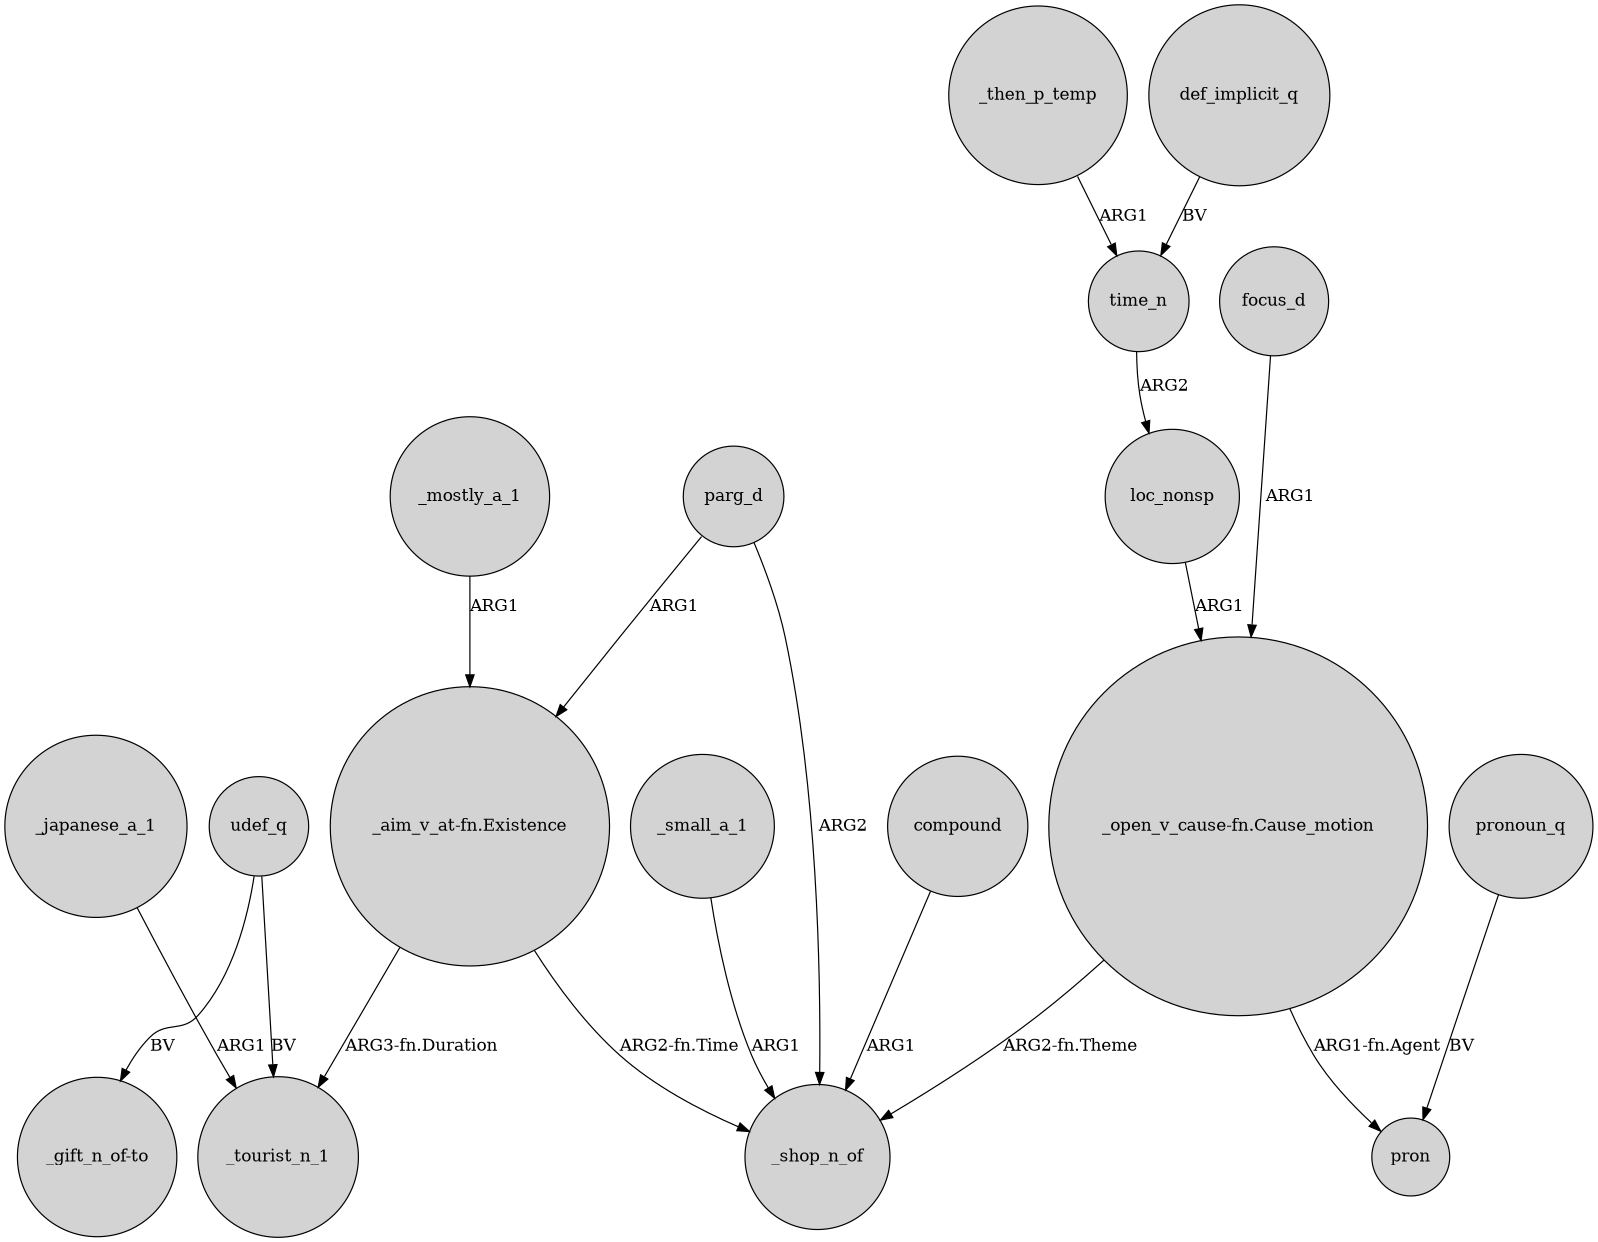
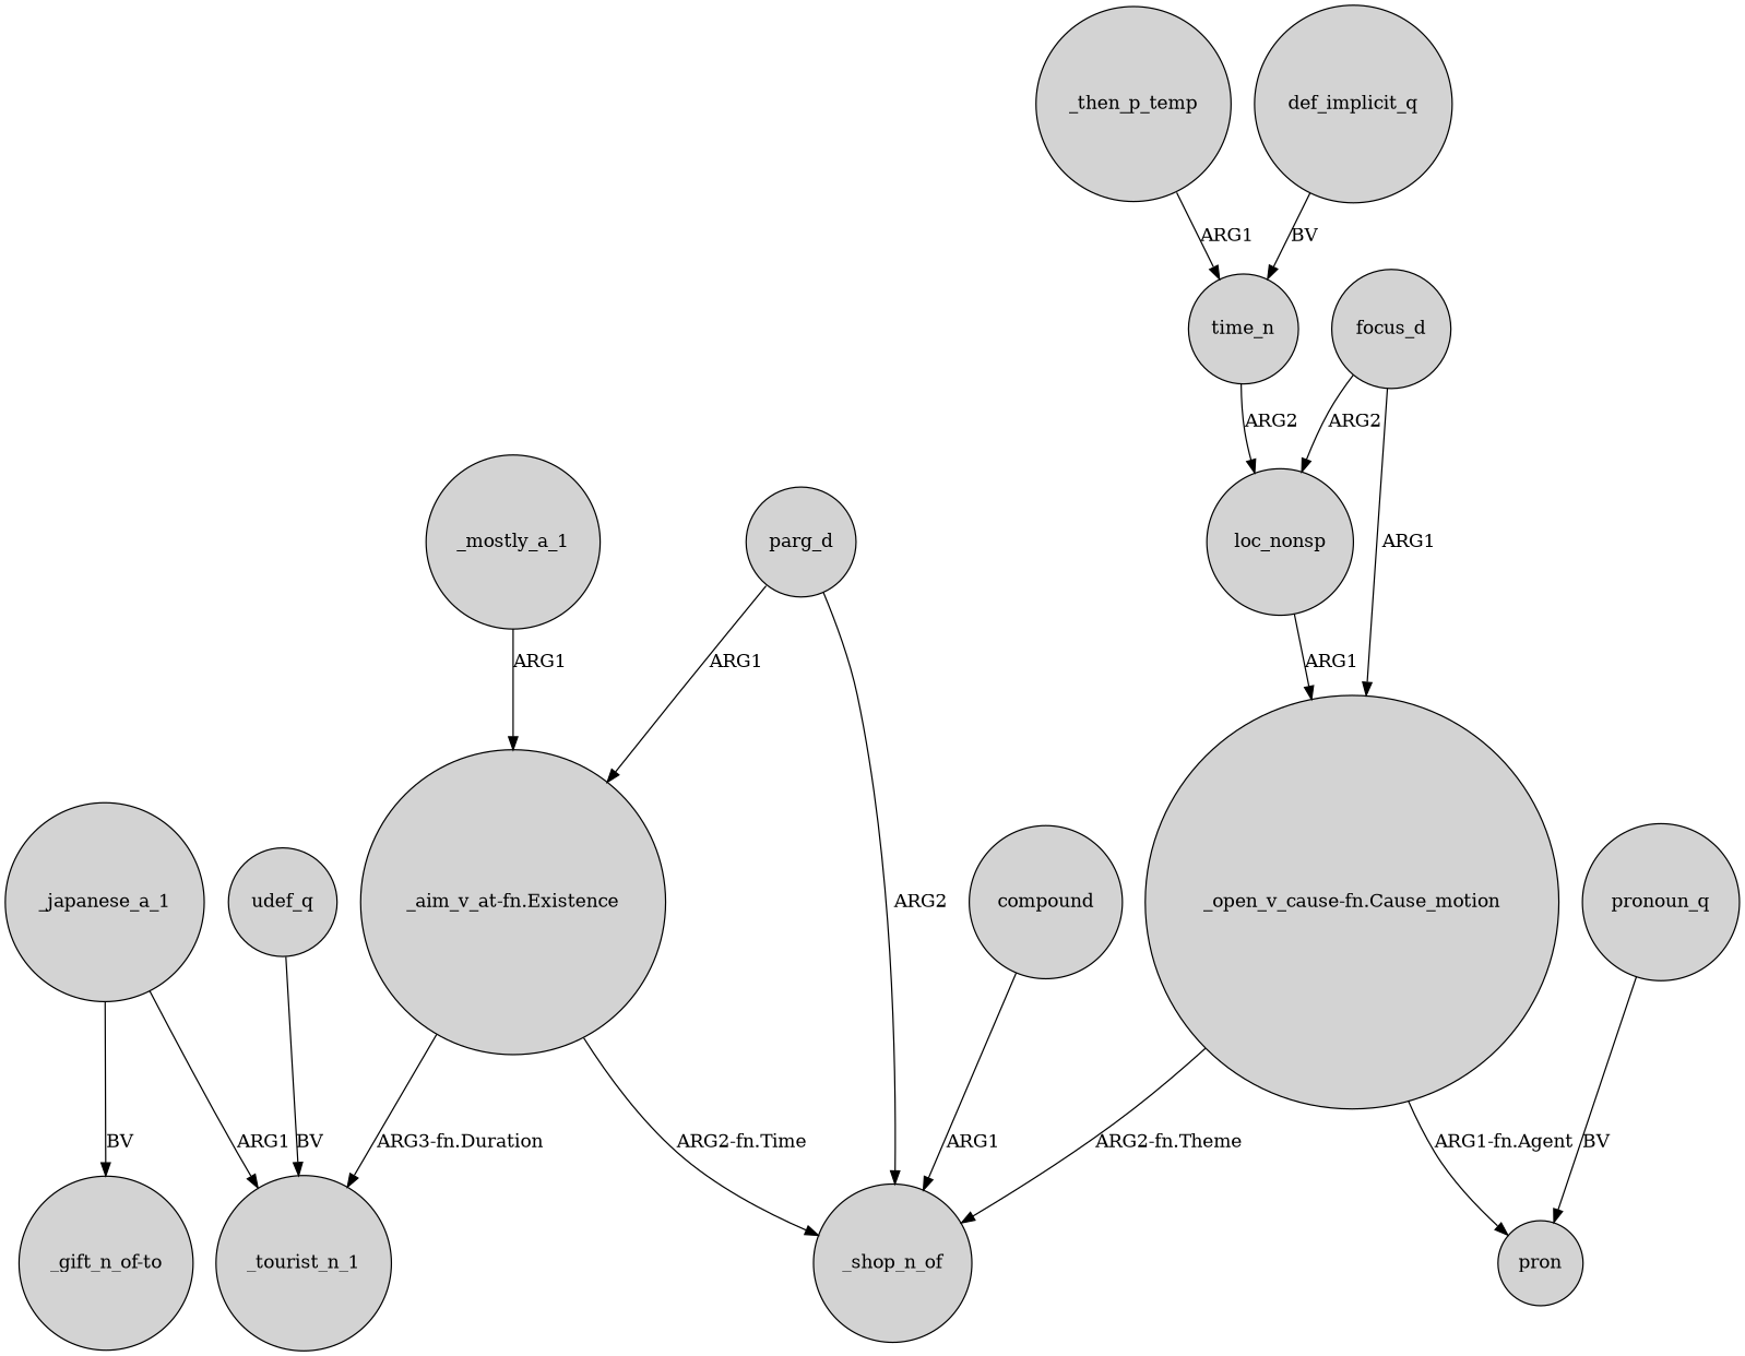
  digraph {
    node [shape=circle style=filled]
    udef_q
    _tourist_n_1
    "_gift_n_of-to"
    loc_nonsp
    "_open_v_cause-fn.Cause_motion"
    _shop_n_of
    pron
    time_n
    _then_p_temp
    focus_d
    parg_d
    "_aim_v_at-fn.Existence"
    compound
    pronoun_q
    _japanese_a_1
    _mostly_a_1
-   _small_a_1
    def_implicit_q
    udef_q -> _tourist_n_1 [label=BV]
-   udef_q -> "_gift_n_of-to" [label=BV]
+   _japanese_a_1 -> "_gift_n_of-to" [label=BV]
    loc_nonsp -> "_open_v_cause-fn.Cause_motion" [label=ARG1]
    "_open_v_cause-fn.Cause_motion" -> _shop_n_of [label="ARG2-fn.Theme"]
    "_open_v_cause-fn.Cause_motion" -> pron [label="ARG1-fn.Agent"]
    time_n -> loc_nonsp [label=ARG2]
    _then_p_temp -> time_n [label=ARG1]
+   focus_d -> loc_nonsp [label=ARG2]
    focus_d -> "_open_v_cause-fn.Cause_motion" [label=ARG1]
    parg_d -> _shop_n_of [label=ARG2]
    parg_d -> "_aim_v_at-fn.Existence" [label=ARG1]
    "_aim_v_at-fn.Existence" -> _tourist_n_1 [label="ARG3-fn.Duration"]
    "_aim_v_at-fn.Existence" -> _shop_n_of [label="ARG2-fn.Time"]
    compound -> _shop_n_of [label=ARG1]
    pronoun_q -> pron [label=BV]
    _japanese_a_1 -> _tourist_n_1 [label=ARG1]
    _mostly_a_1 -> "_aim_v_at-fn.Existence" [label=ARG1]
-   _small_a_1 -> _shop_n_of [label=ARG1]
    def_implicit_q -> time_n [label=BV]
  }
